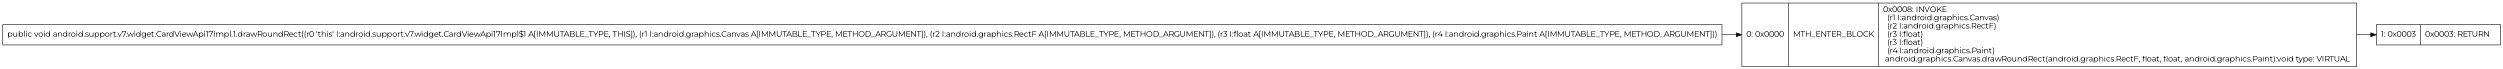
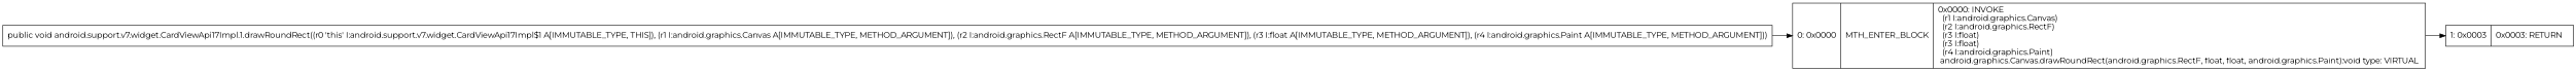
  digraph {
    rankdir=LR
    fontname=Montserrat
    node [shape=record fontname=Montserrat]
    edge [fontname=Montserrat]
-   n1 [label="{0\:\ 0x0000|MTH_ENTER_BLOCK\l|0x0008: INVOKE  \l  (r1 I:android.graphics.Canvas)\l  (r2 I:android.graphics.RectF)\l  (r3 I:float)\l  (r3 I:float)\l  (r4 I:android.graphics.Paint)\l android.graphics.Canvas.drawRoundRect(android.graphics.RectF, float, float, android.graphics.Paint):void type: VIRTUAL \l}"]
+   n1 [label="{0\:\ 0x0000|MTH_ENTER_BLOCK\l|0x0000: INVOKE  \l  (r1 I:android.graphics.Canvas)\l  (r2 I:android.graphics.RectF)\l  (r3 I:float)\l  (r3 I:float)\l  (r4 I:android.graphics.Paint)\l android.graphics.Canvas.drawRoundRect(android.graphics.RectF, float, float, android.graphics.Paint):void type: VIRTUAL \l}"]
    n2 [label="{1\:\ 0x0003|0x0003: RETURN   \l}"]
    n3 [label="{public void android.support.v7.widget.CardViewApi17Impl.1.drawRoundRect((r0 'this' I:android.support.v7.widget.CardViewApi17Impl$1 A[IMMUTABLE_TYPE, THIS]), (r1 I:android.graphics.Canvas A[IMMUTABLE_TYPE, METHOD_ARGUMENT]), (r2 I:android.graphics.RectF A[IMMUTABLE_TYPE, METHOD_ARGUMENT]), (r3 I:float A[IMMUTABLE_TYPE, METHOD_ARGUMENT]), (r4 I:android.graphics.Paint A[IMMUTABLE_TYPE, METHOD_ARGUMENT])) }"]
    n1 -> n2
    n3 -> n1
  }
